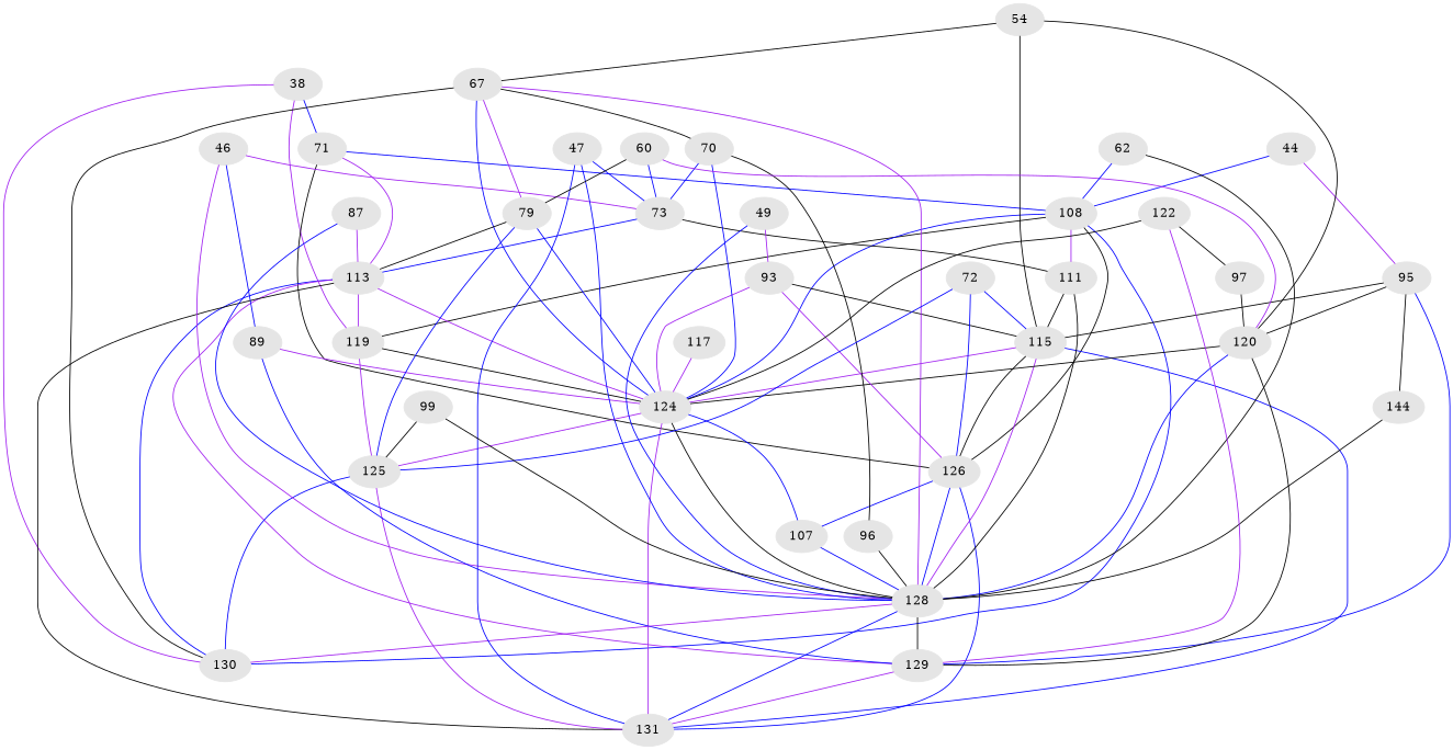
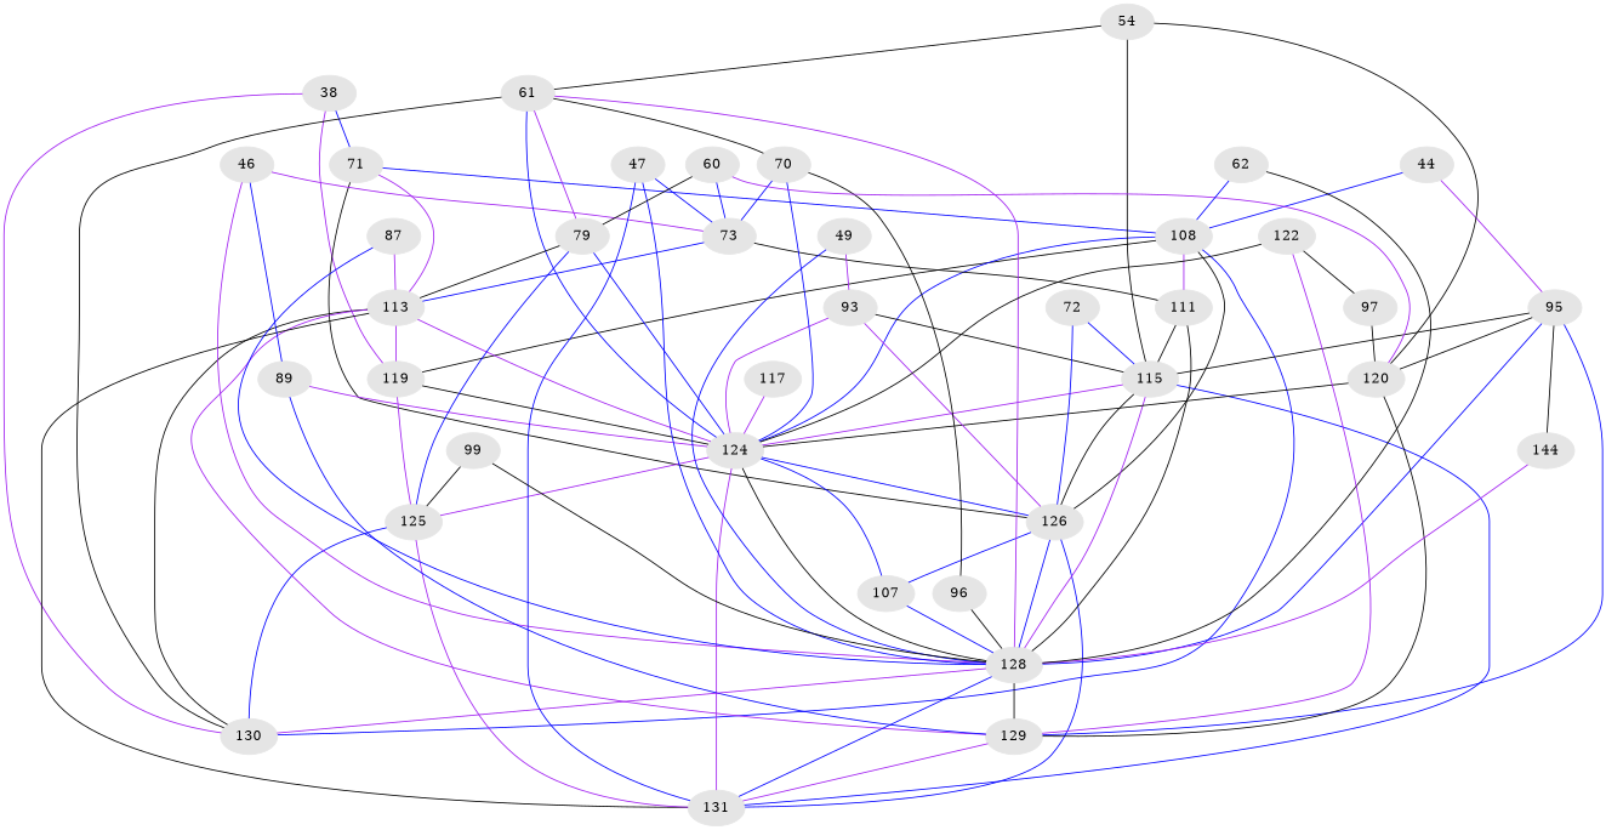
  graph {
    node [color=gray90 style=filled]
    edge [color=blue]
    38 [super="+5"]
    71 [super="+40"]
    119 [super="+12+85"]
    130 [super="+84"]
    108 [super="+80"]
    n6 [label=113 super="+110"]
    126 [super="+13+86+98"]
    124 [super="+66+77+123+105"]
    125 [super="+35"]
    95 [super="+68"]
    115 [super="+7+82+100+113"]
    120 [super="+2+94"]
    n13 [label=144]
    129 [super="+41+92+103"]
    44
    111 [super="+36"]
    73 [super="+4"]
    46
    89 [super="+59"]
    128 [super="+31+52+90+121"]
    131 [super="+33+106+109"]
    47
    93 [super="+56"]
    49
-   67 [super="+42"]
+   67 [super="+42" label=61]
    79 [super="+30"]
    70 [super="+17"]
    54
    117 [super="+102"]
    60
    62
    96
    n33 [label=107 super="+9+27"]
    72 [super="+50"]
    87 [super="+32"]
    97
    99
    122 [super="+63"]
    38 -- 71 [weight=2]
    38 -- 119 [color=purple]
    38 -- 130 [color=purple]
    71 -- 108
    71 -- n6 [color=purple]
    71 -- 126 [color=black]
    119 -- 124 [color=black weight=3]
    119 -- 125 [color=purple]
    108 -- 119 [color=black weight=2]
    108 -- 130
    108 -- 126 [color=black]
    108 -- 124 [weight=3]
    108 -- 111 [color=purple weight=2]
    n6 -- 119 [color=purple]
-   n6 -- 130
+   n6 -- 130 [color=black]
    n6 -- 124 [color=purple]
    n6 -- 129 [color=purple]
    n6 -- 131 [color=black weight=2]
    126 -- 128
    126 -- 131
    126 -- n33 [weight=2]
+   124 -- 126 [weight=3]
    124 -- 125 [color=purple]
    124 -- 128 [color=black weight=2]
    124 -- 131 [color=purple weight=10]
    124 -- n33 [weight=4]
    125 -- 130 [weight=2]
    125 -- 131 [color=purple]
    95 -- 115 [color=black]
    95 -- 120 [color=black weight=3]
    95 -- n13 [color=black]
    95 -- 129
    115 -- 126 [color=black]
    115 -- 124 [color=purple weight=2]
    115 -- 128 [color=purple weight=7]
    115 -- 131 [weight=3]
    120 -- 124 [color=black weight=4]
    120 -- 129 [color=black]
-   120 -- 128 [weight=3]
-   n13 -- 128 [color=black]
+   95 -- 128 [weight=3]
+   n13 -- 128 [color=purple]
    129 -- 131 [color=purple]
    44 -- 108
    44 -- 95 [color=purple]
    111 -- 115 [color=black weight=2]
    111 -- 128 [color=black]
    73 -- n6
    73 -- 111 [color=black]
    46 -- 73 [color=purple weight=2]
    46 -- 89
    46 -- 128 [color=purple weight=2]
    89 -- 124 [color=purple weight=3]
    89 -- 129
    128 -- 130 [color=purple]
    128 -- 129 [color=black weight=2]
    128 -- 131
    47 -- 73
    47 -- 128
    47 -- 131 [weight=2]
    93 -- 126 [color=purple weight=3]
    93 -- 124 [color=purple]
    93 -- 115 [color=black weight=2]
    49 -- 128 [weight=2]
    49 -- 93 [color=purple weight=2]
    67 -- 130 [color=black]
    67 -- 124 [weight=5]
    67 -- 128 [color=purple]
    67 -- 79 [color=purple weight=2]
    67 -- 70 [color=black]
    79 -- n6 [color=black]
    79 -- 124 [weight=4]
    79 -- 125
    70 -- 124
    70 -- 73
    70 -- 96 [color=black]
    54 -- 115 [color=black]
    54 -- 120 [color=black]
    54 -- 67 [color=black]
    117 -- 124 [color=purple weight=2]
    60 -- 120 [color=purple]
    60 -- 73
    60 -- 79 [color=black]
    62 -- 108
    62 -- 128 [color=black]
    96 -- 128 [color=black weight=3]
    n33 -- 128
    72 -- 126
-   72 -- 125
    72 -- 115
    87 -- n6 [color=purple weight=2]
    87 -- 128 [weight=3]
    97 -- 120 [color=black]
    99 -- 125 [color=black]
    99 -- 128 [color=black]
    122 -- 124 [color=black weight=2]
    122 -- 129 [color=purple]
    122 -- 97 [color=black]
  }
